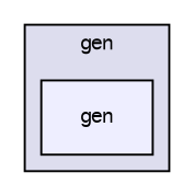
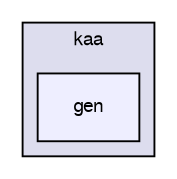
  digraph {
    compound=true
    n1 [fillcolor="#eeeeff" fontname=FreeSans fontsize=10 label=gen pencolor=black shape=box style=filled]
    subgraph cluster_1 {
      bgcolor="#ddddee"
      fontname=FreeSans
      fontsize=10
-     label=gen
+     label=kaa
      pencolor=black
      n1
    }
  }
